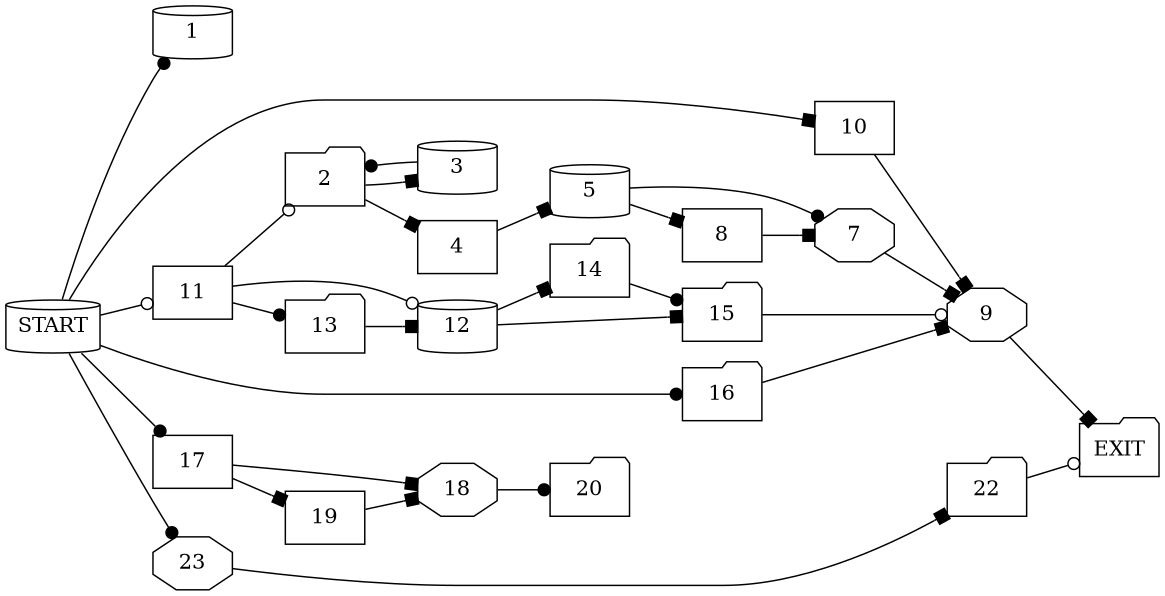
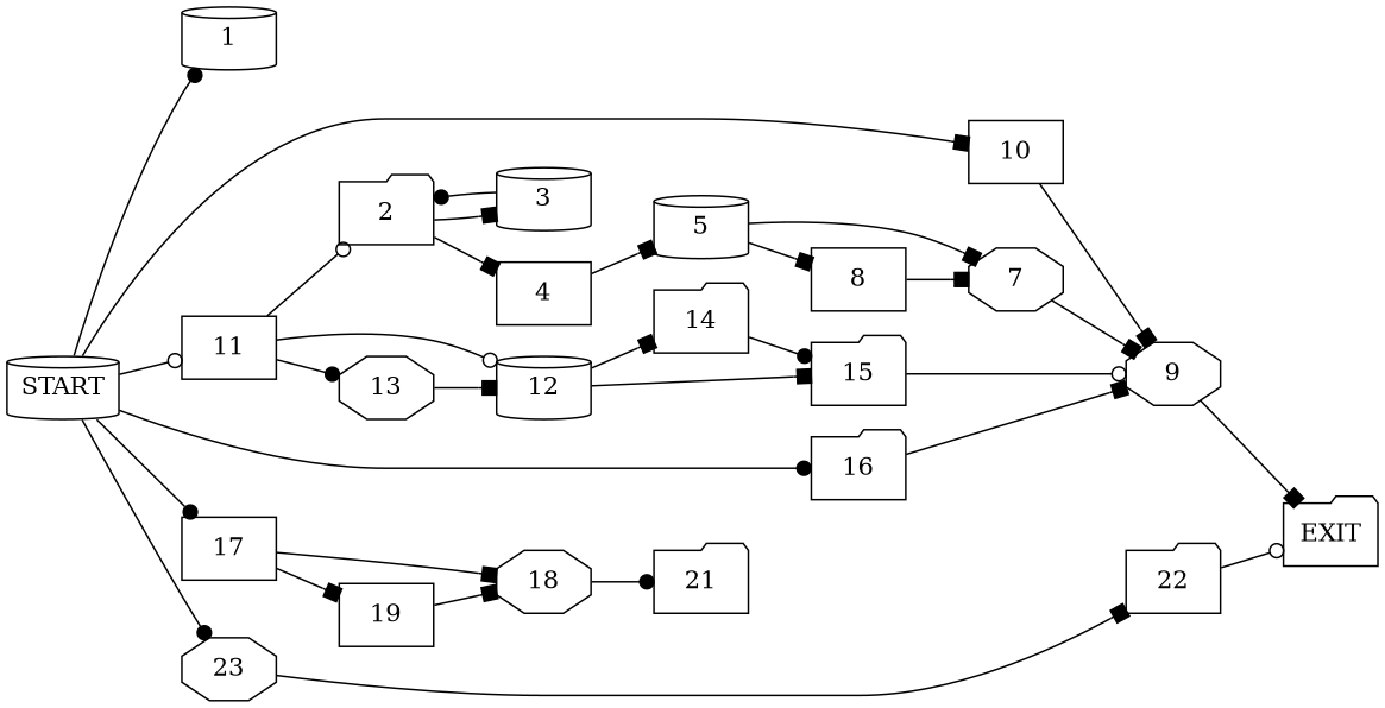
  digraph {
    rankdir=LR
    node [shape=folder]
    edge [arrowhead=box]
    n1 [label=START shape=cylinder]
    1 [shape=cylinder]
    10 [shape=box]
    11 [shape=box]
    16
    17 [shape=box]
    23 [shape=octagon]
    9 [shape=octagon]
    2
    12 [shape=cylinder]
-   13
+   13 [shape=octagon]
    18 [shape=octagon]
    19 [shape=box]
    22
    n15 [label=EXIT]
    3 [shape=cylinder]
    4 [shape=box]
    5 [shape=cylinder]
    7 [shape=octagon]
    8 [shape=box]
    14
    15
-   20
+   20 [label=21]
    n1 -> 1 [arrowhead=dot]
    n1 -> 10
    n1 -> 11 [arrowhead=odot]
    n1 -> 16 [arrowhead=dot]
    n1 -> 17 [arrowhead=dot]
    n1 -> 23 [arrowhead=dot]
    10 -> 9
    11 -> 2 [arrowhead=odot]
    11 -> 12 [arrowhead=odot]
    11 -> 13 [arrowhead=dot]
    16 -> 9
    17 -> 18
    17 -> 19
    23 -> 22
    9 -> n15
    2 -> 3
    2 -> 4
    12 -> 14
    12 -> 15
    13 -> 12
    18 -> 20 [arrowhead=dot]
    19 -> 18
    22 -> n15 [arrowhead=odot]
    3 -> 2 [arrowhead=dot]
    4 -> 5
-   5 -> 7 [arrowhead=dot]
+   5 -> 7
    5 -> 8
    7 -> 9
    8 -> 7
    14 -> 15 [arrowhead=dot]
    15 -> 9 [arrowhead=odot]
  }
